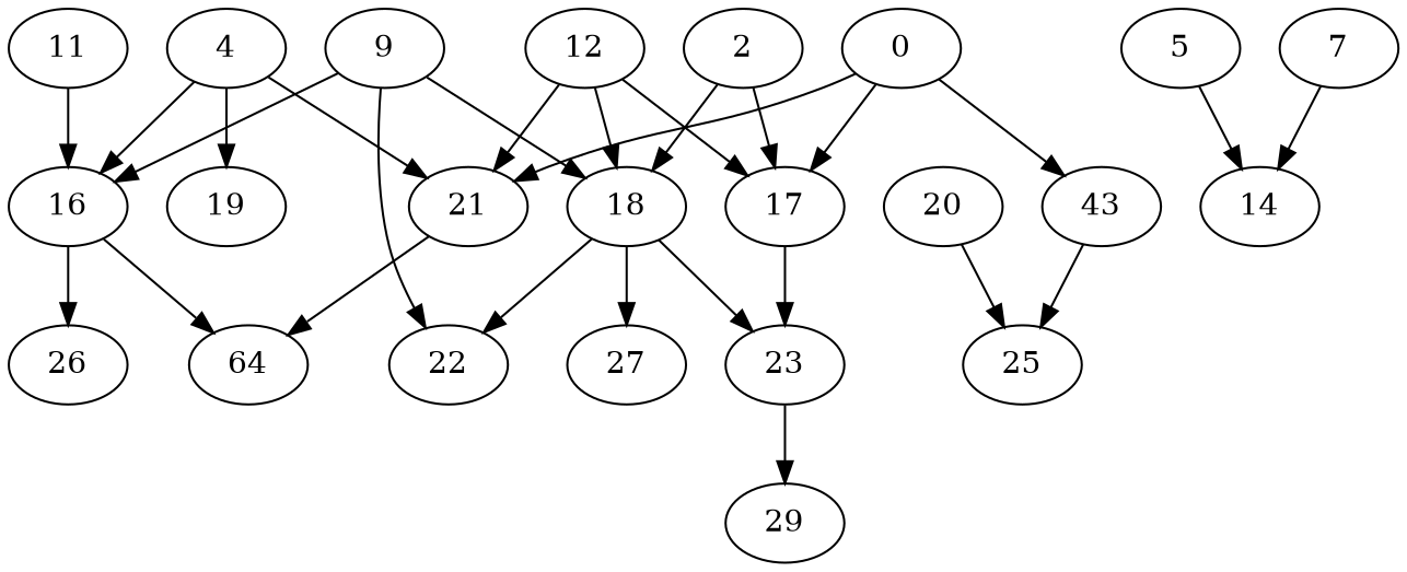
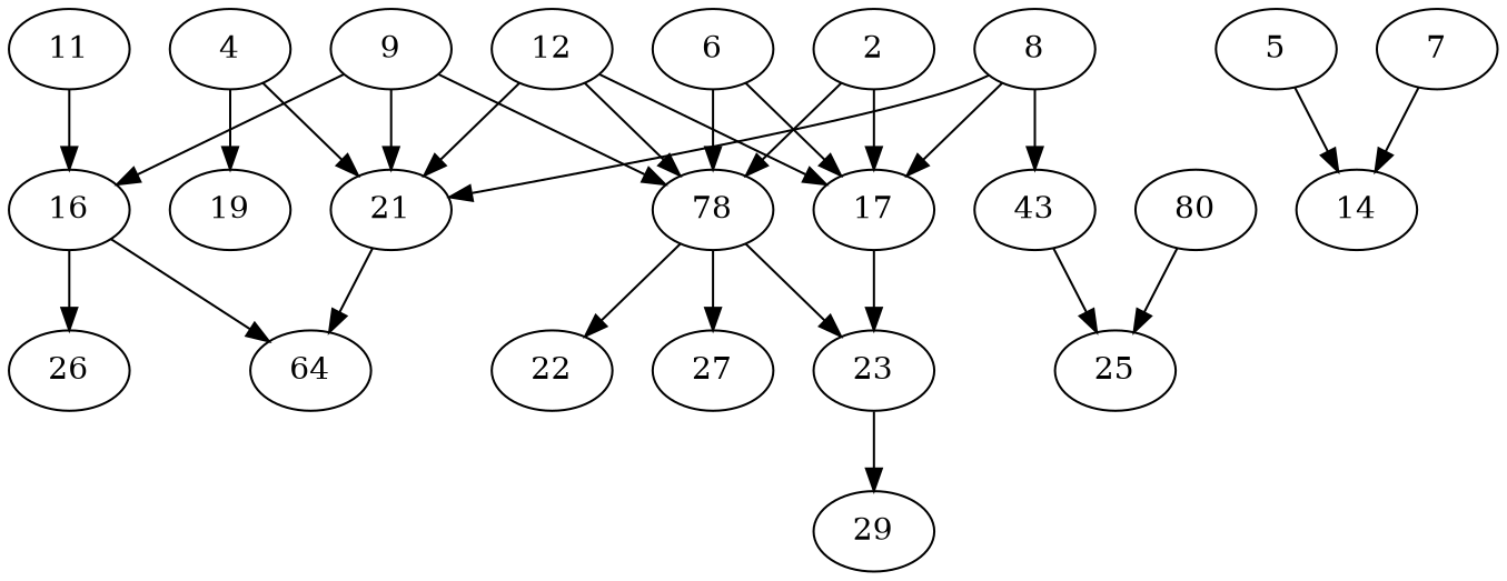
  digraph {
    node [alpha=0.16]
    16 [expect_size=265481144224154432]
    26 [alpha=0.08 expect_size=11666761838148550]
    n3 [alpha=0.01 expect_size=415914344486646400 label=64]
    2 [alpha=0.14 expect_size=5703158143879181]
    17 [alpha=0.12 expect_size=1496771734863138560]
-   18 [alpha=0.19 expect_size=2200756534534148096]
+   18 [alpha=0.19 expect_size=2200756534534148096 label=78]
    23 [alpha=0.09 expect_size=5171667270191529]
    22 [alpha=0.19 expect_size=18472537405481724]
    27 [alpha=0.15 expect_size=23007585948194844]
-   20 [alpha=0.03 expect_size=177530877136253472]
+   20 [alpha=0.03 expect_size=177530877136253472 label=80]
    25 [alpha=0.04 expect_size=698604443360884864]
    29 [expect_size=2069307132080625287168]
    21 [alpha=0.00 expect_size=3704127112791075]
    4 [expect_size=1658275886933621760]
    19 [alpha=0.02 expect_size=709320251984267392]
    5 [alpha=0.02 expect_size=506698571295534784]
    14 [alpha=0.11 expect_size=1768799748766040064000]
+   6 [alpha=0.15 expect_size=92825938683160952832]
    7 [alpha=0.13 expect_size=862728815931727806464]
-   8 [alpha=0.20 expect_size=14895467116572416 label=0]
+   8 [alpha=0.20 expect_size=14895467116572416]
    n21 [alpha=0.03 expect_size=2090716539310736896 label=43]
    9 [alpha=0.15 expect_size=3889424128240016]
    11 [alpha=0.17 expect_size=3220683387927783]
    12 [alpha=0.07 expect_size=410063393199910551552]
    16 -> 26
    16 -> n3
    2 -> 17
    2 -> 18
    17 -> 23
    18 -> 23
    18 -> 22
    18 -> 27
    23 -> 29
    20 -> 25
    21 -> n3
-   4 -> 16
    4 -> 21
    4 -> 19
    5 -> 14
+   6 -> 17
+   6 -> 18
    7 -> 14
    8 -> 17
    8 -> 21
    8 -> n21
    n21 -> 25
    9 -> 16
    9 -> 18
-   9 -> 22
+   9 -> 21
    11 -> 16
    12 -> 17
    12 -> 18
    12 -> 21
  }
